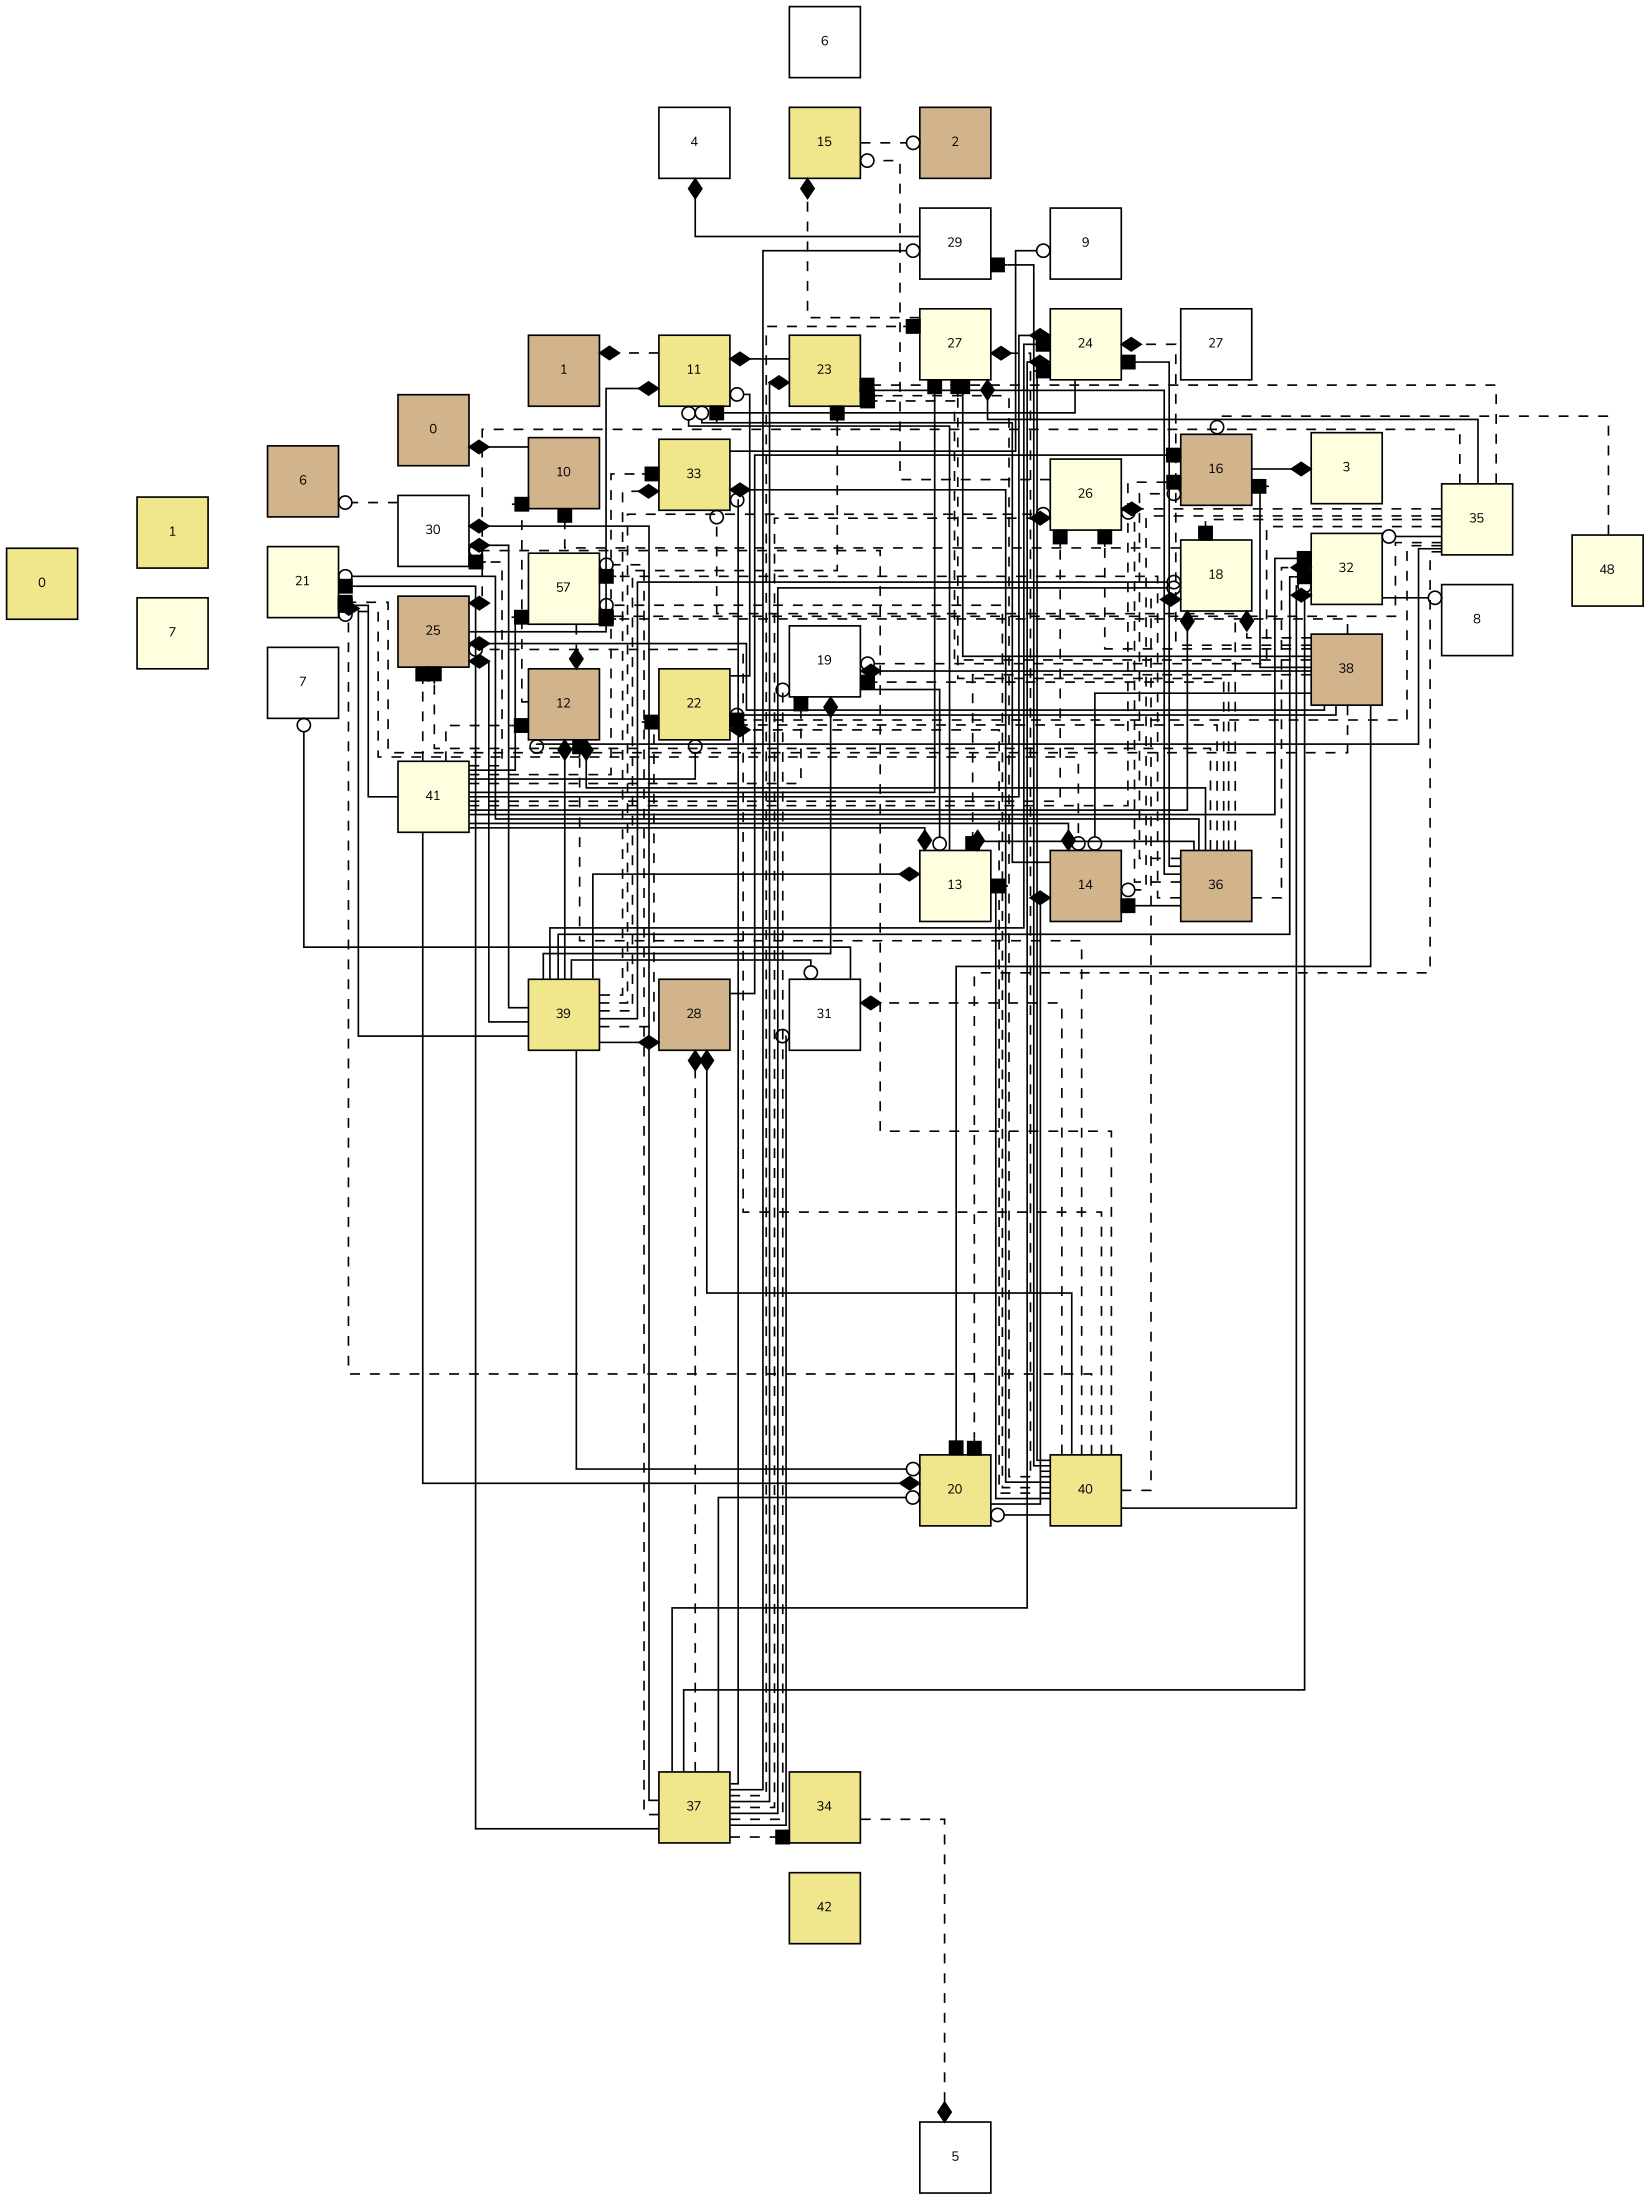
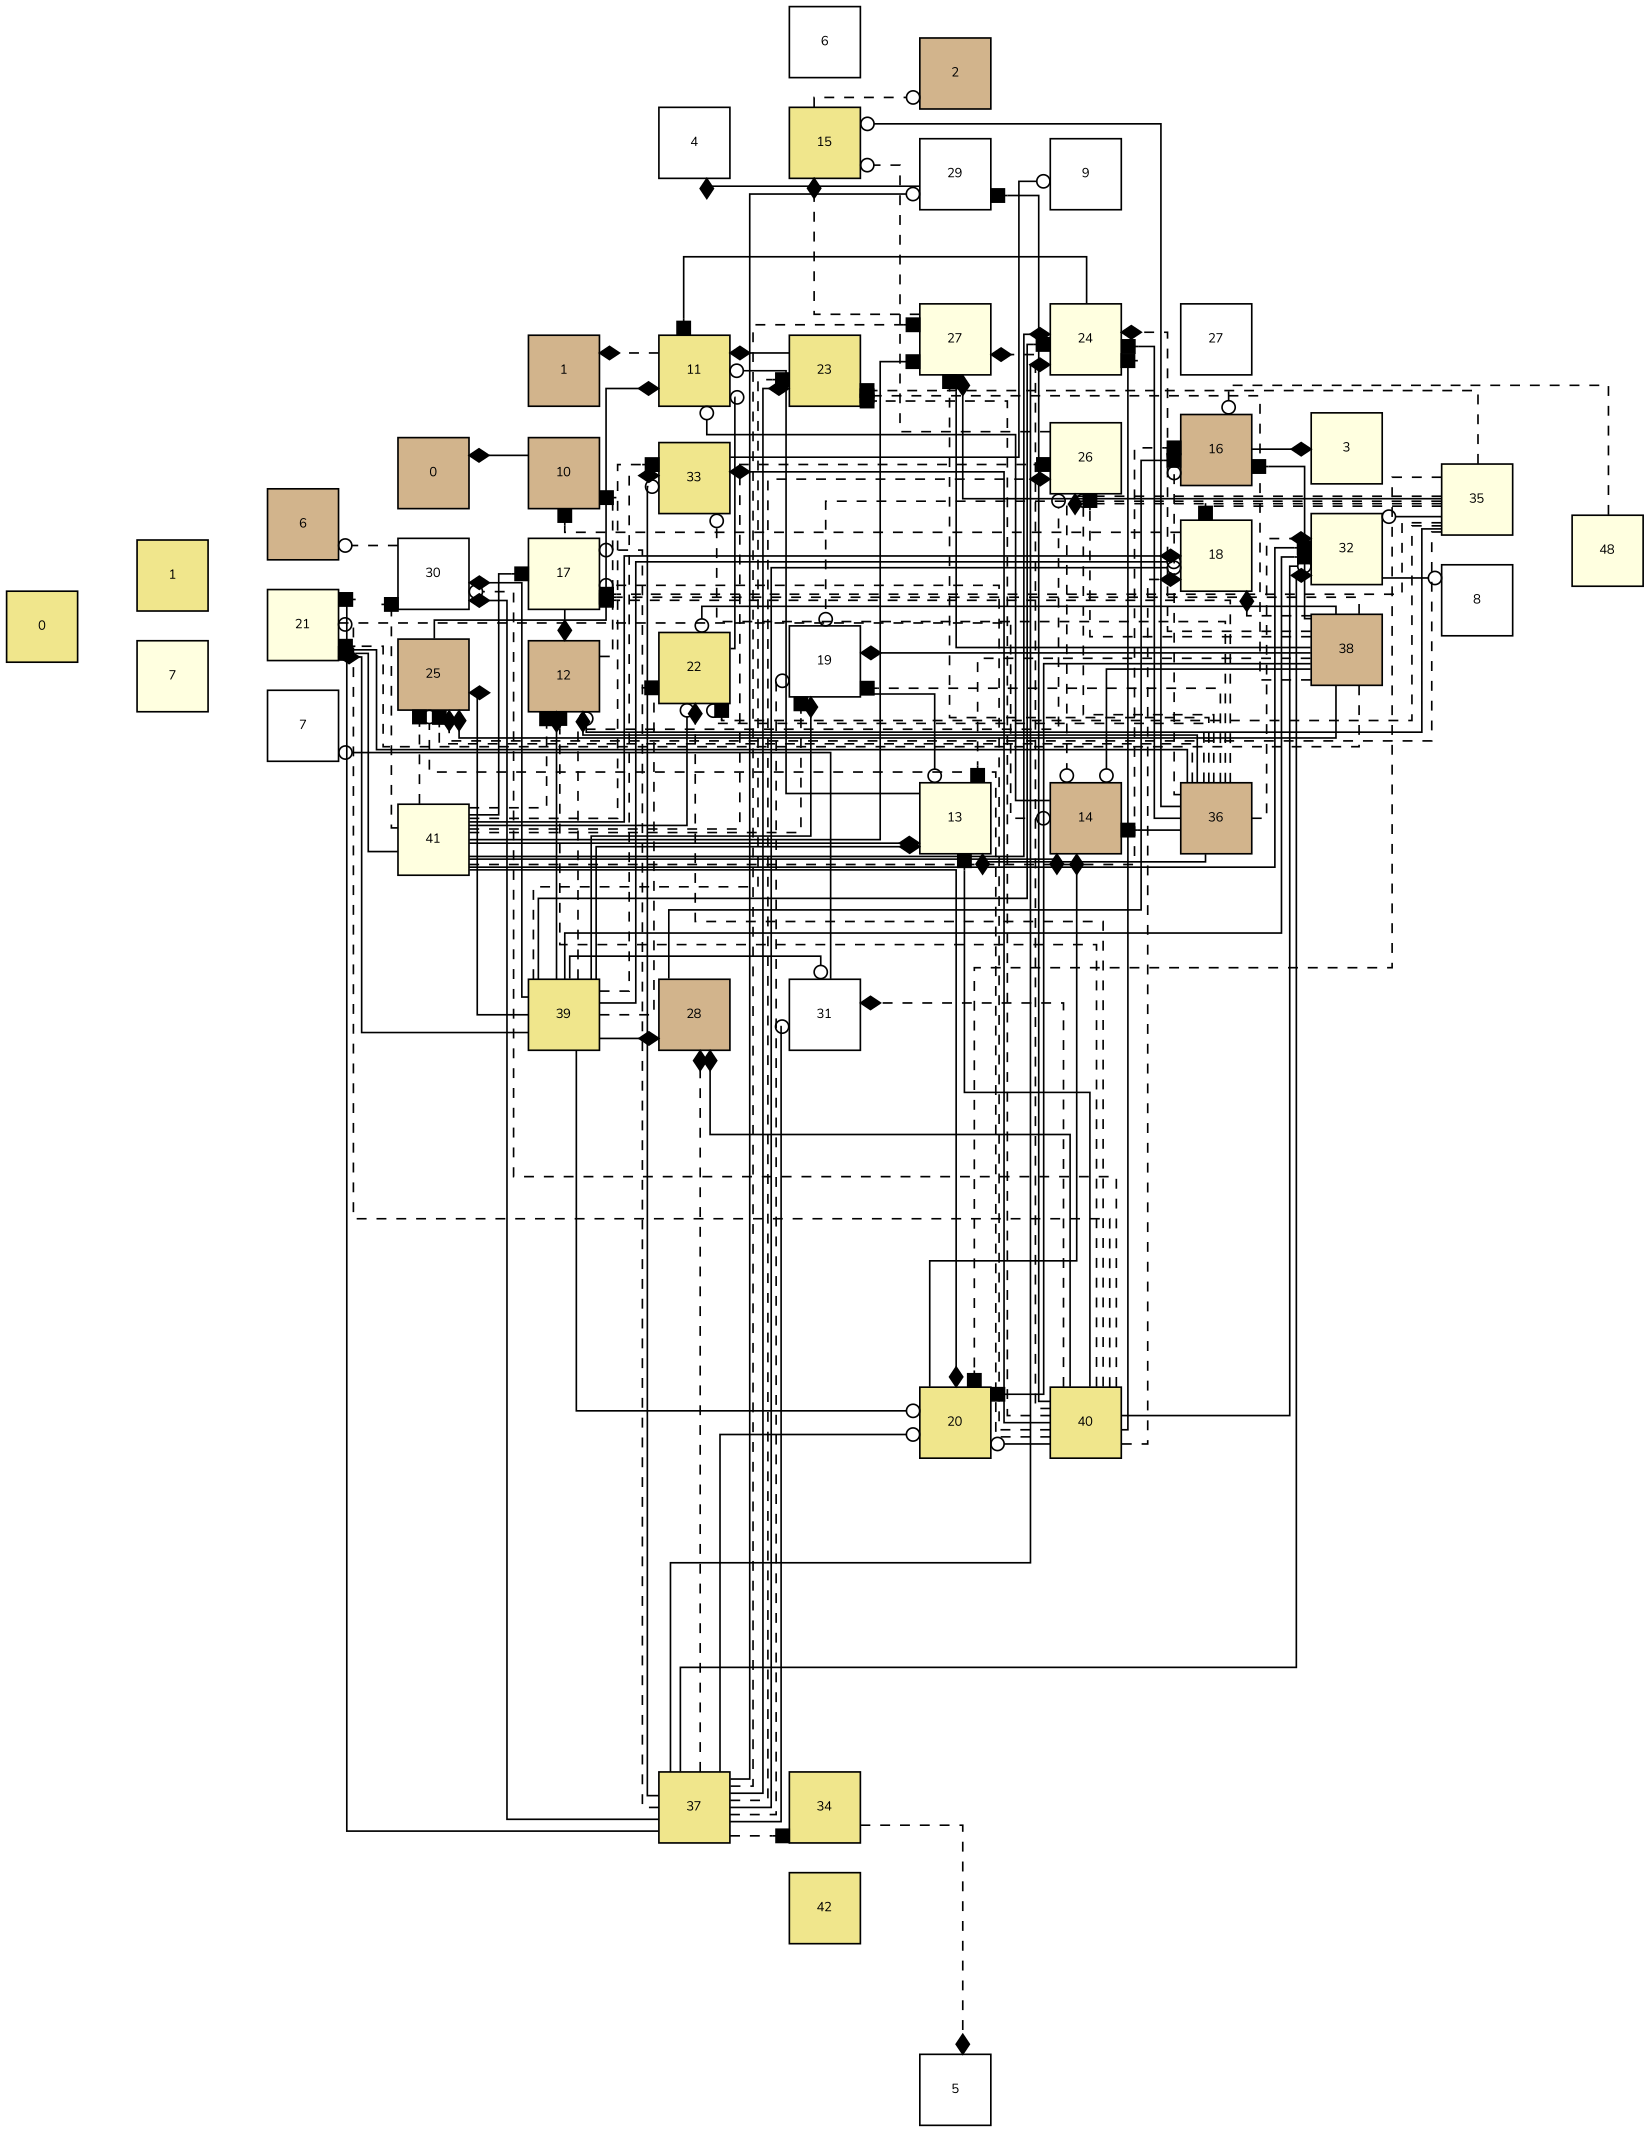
  digraph {
    fontname=Nunito
    rank=same
    rankdir=LR
    splines=ortho
    node [fillcolor=khaki fixedsize=true fontname=Nunito fontsize=8 shape=square style=filled]
    edge [constraint=false fontname=Nunito style=invis]
    n1 [label=0 width=0.6]
    n2 [label=1 width=0.6]
    n3 [fillcolor=lightyellow label=7 width=0.6]
    n4 [fillcolor=tan label=6 width=0.6]
    n5 [fillcolor=lightyellow label=21 width=0.6]
    n6 [fillcolor=white label=7 width=0.6]
    n7 [fillcolor=tan label=0 width=0.6]
    n8 [fillcolor=white label=30 width=0.6]
    n9 [fillcolor=tan label=25 width=0.6]
    n10 [fillcolor=tan label=14 width=0.6]
    n11 [fillcolor=tan label=1 width=0.6]
    n12 [fillcolor=tan label=10 width=0.6]
-   n13 [fillcolor=lightyellow label=57 width=0.6]
+   n13 [fillcolor=lightyellow label=17 width=0.6]
    n14 [fillcolor=white label=4 width=0.6]
    n15 [label=11 width=0.6]
    n16 [label=33 width=0.6]
    n17 [fillcolor=white label=6 width=0.6]
    n18 [label=15 width=0.6]
    n19 [label=23 width=0.6]
    n20 [fillcolor=tan label=2 width=0.6]
    n21 [fillcolor=white label=29 width=0.6]
    n22 [fillcolor=white label=9 width=0.6]
    n23 [fillcolor=lightyellow label=41 width=0.6]
    n24 [fillcolor=tan label=12 width=0.6]
    n25 [fillcolor=lightyellow label=18 width=0.6]
    n26 [fillcolor=tan label=36 width=0.6]
    n27 [label=22 width=0.6]
    n28 [fillcolor=white label=19 width=0.6]
    n29 [fillcolor=lightyellow label=27 width=0.6]
    n30 [fillcolor=lightyellow label=24 width=0.6]
    n31 [fillcolor=white label=27 width=0.6]
    n32 [label=39 width=0.6]
    n33 [fillcolor=lightyellow label=13 width=0.6]
    n34 [fillcolor=lightyellow label=26 width=0.6]
    n35 [fillcolor=tan label=16 width=0.6]
    n36 [label=20 width=0.6]
    n37 [fillcolor=lightyellow label=32 width=0.6]
    n38 [fillcolor=tan label=28 width=0.6]
    n39 [fillcolor=white label=31 width=0.6]
    n40 [fillcolor=lightyellow label=3 width=0.6]
    n41 [label=37 width=0.6]
    n42 [label=40 width=0.6]
    n43 [fillcolor=tan label=38 width=0.6]
    n44 [fillcolor=lightyellow label=35 width=0.6]
    n45 [fillcolor=white label=8 width=0.6]
    n46 [label=34 width=0.6]
    n47 [label=42 width=0.6]
    n48 [fillcolor=white label=5 width=0.6]
    n49 [fillcolor=lightyellow label=48 width=0.6]
    n1 -> n2 [constraint=true]
    n1 -> n3 [constraint=true]
    n2 -> n4 [constraint=true]
    n2 -> n5 [constraint=true]
    n3 -> n5 [constraint=true]
    n3 -> n6 [constraint=true]
    n4 -> n7 [constraint=true]
    n4 -> n8 [constraint=true]
    n5 -> n8 [constraint=true]
    n5 -> n9 [constraint=true]
    n5 -> n10 [arrowhead=odot style=dashed]
    n6 -> n9 [constraint=true]
    n6 -> n23 [constraint=true]
    n7 -> n11 [constraint=true]
    n7 -> n12 [constraint=true]
    n8 -> n4 [arrowhead=odot style=dashed]
    n8 -> n12 [constraint=true]
    n8 -> n13 [constraint=true]
    n9 -> n13 [constraint=true]
    n9 -> n15 [arrowhead=diamond style=solid]
    n9 -> n24 [constraint=true]
    n10 -> n15 [arrowhead=odot style=solid]
    n10 -> n25 [constraint=true]
    n10 -> n26 [constraint=true]
    n11 -> n14 [constraint=true]
    n11 -> n15 [constraint=true]
    n12 -> n7 [arrowhead=diamond style=solid]
    n12 -> n15 [constraint=true]
    n12 -> n16 [constraint=true]
    n13 -> n16 [constraint=true]
    n13 -> n24 [arrowhead=diamond style=dashed]
    n13 -> n27 [constraint=true]
    n14 -> n17 [constraint=true]
    n14 -> n18 [constraint=true]
    n15 -> n11 [arrowhead=diamond style=dashed]
    n15 -> n18 [constraint=true]
    n15 -> n19 [constraint=true]
    n16 -> n19 [constraint=true]
    n16 -> n22 [arrowhead=odot style=solid]
    n16 -> n28 [constraint=true]
    n17 -> n20 [constraint=true]
    n18 -> n20 [arrowhead=odot style=dashed]
    n18 -> n20 [constraint=true]
    n18 -> n21 [constraint=true]
    n19 -> n15 [arrowhead=diamond style=solid]
    n19 -> n21 [constraint=true]
    n19 -> n29 [constraint=true]
    n20 -> n22 [constraint=true]
    n21 -> n14 [arrowhead=diamond style=solid]
    n21 -> n22 [constraint=true]
    n21 -> n30 [constraint=true]
    n22 -> n31 [constraint=true]
    n23 -> n5 [arrowhead=box style=solid]
    n23 -> n8 [arrowhead=box style=dashed]
    n23 -> n9 [arrowhead=box style=dashed]
    n23 -> n10 [arrowhead=diamond style=solid]
    n23 -> n13 [arrowhead=box style=solid]
    n23 -> n16 [arrowhead=box style=dashed]
    n23 -> n24 [arrowhead=box style=dashed]
    n23 -> n24 [constraint=true]
    n23 -> n25 [arrowhead=diamond style=solid]
    n23 -> n27 [arrowhead=odot style=solid]
    n23 -> n28 [arrowhead=box style=dashed]
    n23 -> n29 [arrowhead=box style=solid]
    n23 -> n30 [arrowhead=diamond style=solid]
    n23 -> n32 [constraint=true]
    n23 -> n33 [arrowhead=diamond style=solid]
    n23 -> n34 [arrowhead=box style=dashed]
    n23 -> n35 [arrowhead=box style=dashed]
    n23 -> n36 [arrowhead=diamond style=solid]
    n23 -> n37 [arrowhead=box style=solid]
    n24 -> n12 [arrowhead=box style=dashed]
    n24 -> n27 [constraint=true]
    n24 -> n38 [constraint=true]
    n25 -> n12 [arrowhead=box style=dashed]
    n25 -> n37 [constraint=true]
    n25 -> n43 [constraint=true]
    n26 -> n5 [arrowhead=odot style=solid]
    n26 -> n9 [arrowhead=box style=dashed]
    n26 -> n10 [arrowhead=box style=solid]
    n26 -> n13 [arrowhead=box style=dashed]
    n26 -> n16 [arrowhead=odot style=dashed]
-   n26 -> n19 [arrowhead=odot style=solid]
+   n26 -> n18 [arrowhead=odot style=solid]
    n26 -> n24 [arrowhead=diamond style=solid]
    n26 -> n27 [arrowhead=odot style=dashed]
    n26 -> n28 [arrowhead=box style=dashed]
    n26 -> n29 [arrowhead=box style=dashed]
    n26 -> n30 [arrowhead=box style=solid]
    n26 -> n33 [arrowhead=diamond style=solid]
    n26 -> n34 [arrowhead=odot style=dashed]
    n26 -> n35 [arrowhead=odot style=dashed]
    n26 -> n37 [arrowhead=diamond style=dashed]
    n26 -> n43 [constraint=true]
    n27 -> n15 [arrowhead=odot style=solid]
    n27 -> n28 [constraint=true]
    n27 -> n39 [constraint=true]
    n28 -> n29 [constraint=true]
    n28 -> n33 [arrowhead=odot style=solid]
    n28 -> n33 [constraint=true]
    n29 -> n18 [arrowhead=diamond style=dashed]
    n29 -> n30 [constraint=true]
    n29 -> n34 [constraint=true]
    n30 -> n15 [arrowhead=box style=solid]
    n30 -> n31 [constraint=true]
    n30 -> n35 [constraint=true]
    n31 -> n40 [constraint=true]
    n32 -> n5 [arrowhead=diamond style=solid]
    n32 -> n8 [arrowhead=diamond style=solid]
    n32 -> n9 [arrowhead=diamond style=solid]
    n32 -> n16 [arrowhead=diamond style=dashed]
    n32 -> n19 [arrowhead=box style=dashed]
    n32 -> n24 [arrowhead=diamond style=solid]
    n32 -> n25 [arrowhead=odot style=solid]
    n32 -> n27 [arrowhead=box style=dashed]
    n32 -> n28 [arrowhead=diamond style=solid]
    n32 -> n30 [arrowhead=box style=solid]
    n32 -> n33 [arrowhead=diamond style=solid]
    n32 -> n34 [arrowhead=odot style=dashed]
    n32 -> n36 [arrowhead=odot style=solid]
    n32 -> n37 [arrowhead=box style=solid]
    n32 -> n38 [arrowhead=diamond style=solid]
    n32 -> n38 [constraint=true]
    n32 -> n39 [arrowhead=odot style=solid]
    n32 -> n41 [constraint=true]
    n33 -> n10 [constraint=true]
    n33 -> n15 [arrowhead=odot style=solid]
    n33 -> n34 [constraint=true]
    n34 -> n18 [arrowhead=odot style=dashed]
    n34 -> n25 [constraint=true]
    n34 -> n35 [constraint=true]
    n35 -> n37 [constraint=true]
    n35 -> n40 [arrowhead=diamond style=solid]
    n35 -> n40 [constraint=true]
    n36 -> n10 [arrowhead=diamond style=solid]
    n36 -> n10 [constraint=true]
    n36 -> n42 [constraint=true]
    n37 -> n44 [constraint=true]
    n37 -> n45 [arrowhead=odot style=solid]
    n37 -> n45 [constraint=true]
    n38 -> n35 [arrowhead=box style=solid]
    n38 -> n39 [constraint=true]
    n38 -> n46 [constraint=true]
    n39 -> n6 [arrowhead=odot style=solid]
    n39 -> n33 [constraint=true]
    n39 -> n36 [constraint=true]
    n40 -> n44 [constraint=true]
    n41 -> n5 [arrowhead=box style=solid]
    n41 -> n8 [arrowhead=diamond style=solid]
    n41 -> n13 [arrowhead=odot style=dashed]
    n41 -> n16 [arrowhead=odot style=solid]
    n41 -> n19 [arrowhead=diamond style=solid]
    n41 -> n21 [arrowhead=odot style=solid]
    n41 -> n25 [arrowhead=odot style=solid]
    n41 -> n28 [arrowhead=odot style=dashed]
    n41 -> n29 [arrowhead=box style=dashed]
    n41 -> n30 [arrowhead=diamond style=solid]
    n41 -> n34 [arrowhead=diamond style=dashed]
    n41 -> n36 [arrowhead=odot style=solid]
    n41 -> n37 [arrowhead=diamond style=solid]
    n41 -> n38 [arrowhead=diamond style=dashed]
    n41 -> n39 [arrowhead=odot style=solid]
    n41 -> n46 [arrowhead=box style=dashed]
    n41 -> n46 [constraint=true]
    n41 -> n47 [constraint=true]
    n42 -> n5 [arrowhead=odot style=dashed]
    n42 -> n8 [arrowhead=odot style=dashed]
    n42 -> n9 [arrowhead=odot style=dashed]
    n42 -> n13 [arrowhead=odot style=dashed]
    n42 -> n16 [arrowhead=diamond style=solid]
    n42 -> n19 [arrowhead=box style=dashed]
    n42 -> n21 [arrowhead=box style=solid]
    n42 -> n24 [arrowhead=box style=dashed]
    n42 -> n25 [arrowhead=diamond style=dashed]
    n42 -> n26 [constraint=true]
    n42 -> n27 [arrowhead=diamond style=dashed]
    n42 -> n29 [arrowhead=diamond style=dashed]
    n42 -> n30 [arrowhead=box style=solid]
    n42 -> n33 [arrowhead=box style=solid]
    n42 -> n36 [arrowhead=odot style=solid]
    n42 -> n37 [arrowhead=odot style=solid]
    n42 -> n38 [arrowhead=diamond style=solid]
    n42 -> n39 [arrowhead=diamond style=dashed]
    n43 -> n5 [arrowhead=box style=dashed]
    n43 -> n9 [arrowhead=diamond style=solid]
    n43 -> n10 [arrowhead=odot style=solid]
    n43 -> n13 [arrowhead=box style=dashed]
    n43 -> n19 [arrowhead=box style=dashed]
    n43 -> n25 [arrowhead=diamond style=dashed]
    n43 -> n27 [arrowhead=odot style=solid]
    n43 -> n28 [arrowhead=diamond style=solid]
    n43 -> n29 [arrowhead=box style=solid]
    n43 -> n30 [arrowhead=diamond style=dashed]
    n43 -> n33 [arrowhead=box style=dashed]
    n43 -> n34 [arrowhead=box style=dashed]
    n43 -> n35 [arrowhead=box style=solid]
    n43 -> n36 [arrowhead=box style=solid]
    n43 -> n45 [constraint=true]
    n44 -> n9 [arrowhead=diamond style=dashed]
    n44 -> n10 [arrowhead=odot style=dashed]
    n44 -> n13 [arrowhead=box style=dashed]
    n44 -> n19 [arrowhead=box style=dashed]
    n44 -> n24 [arrowhead=odot style=solid]
    n44 -> n25 [arrowhead=box style=dashed]
    n44 -> n27 [arrowhead=box style=dashed]
    n44 -> n28 [arrowhead=odot style=dashed]
    n44 -> n29 [arrowhead=diamond style=solid]
    n44 -> n34 [arrowhead=diamond style=dashed]
    n44 -> n36 [arrowhead=box style=dashed]
    n44 -> n37 [arrowhead=odot style=solid]
    n44 -> n49 [constraint=true]
    n45 -> n49 [constraint=true]
    n46 -> n36 [constraint=true]
    n46 -> n48 [arrowhead=diamond style=dashed]
    n46 -> n48 [constraint=true]
    n47 -> n48 [constraint=true]
    n48 -> n42 [constraint=true]
    n49 -> n35 [arrowhead=odot style=dashed]
  }
